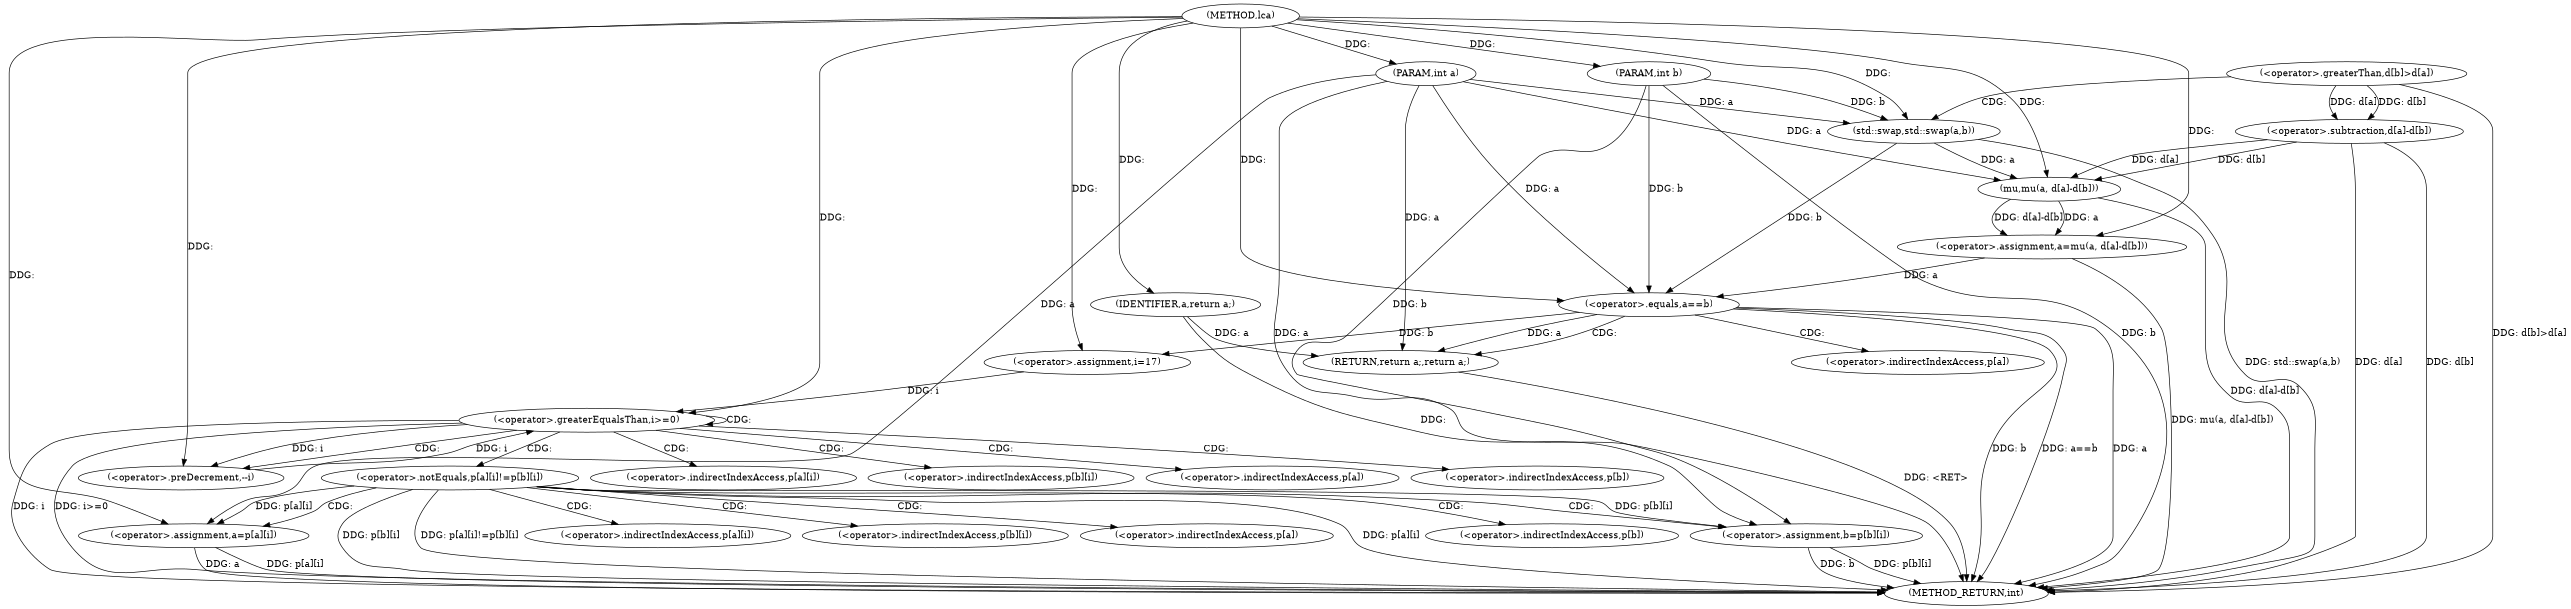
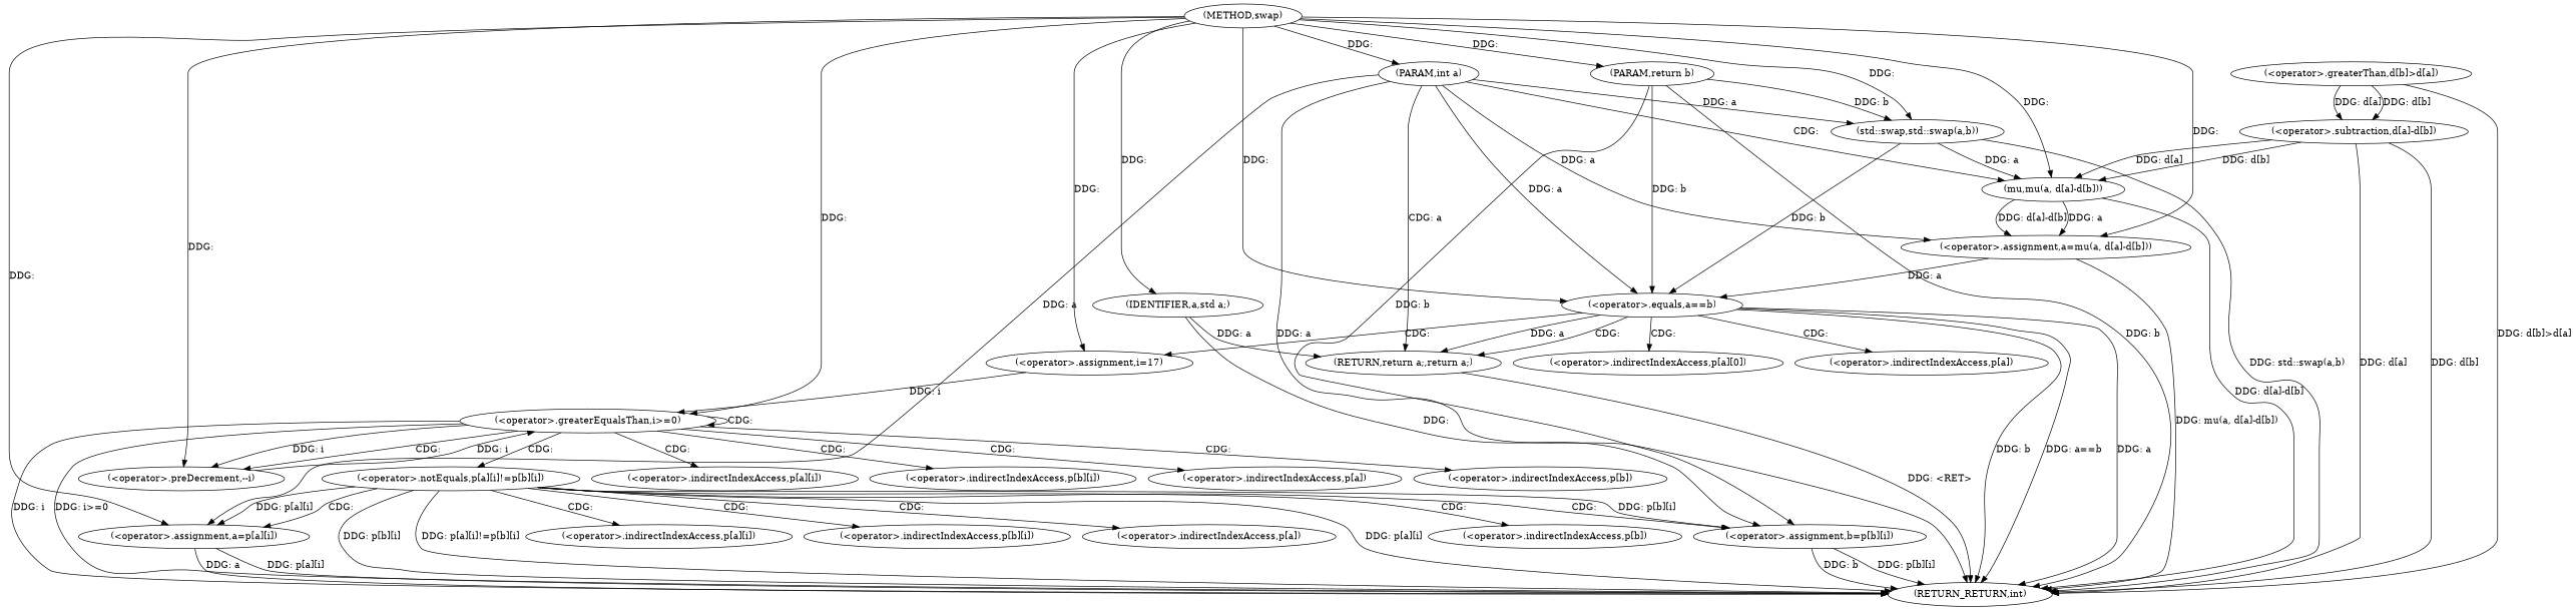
  digraph {
-   n1 [label="(METHOD,lca)"]
+   n1 [label="(METHOD,swap)"]
    n2 [label="(PARAM,int a)"]
-   n3 [label="(PARAM,int b)"]
+   n3 [label="(PARAM,return b)"]
    n4 [label="(<operator>.assignment,a=mu(a, d[a]-d[b]))"]
    n5 [label="(std::swap,std::swap(a,b))"]
    n6 [label="(<operator>.equals,a==b)"]
    n7 [label="(<operator>.assignment,i=17)"]
    n8 [label="(<operator>.greaterEqualsThan,i>=0)"]
    n9 [label="(<operator>.preDecrement,--i)"]
    n10 [label="(mu,mu(a, d[a]-d[b]))"]
-   n11 [label="(IDENTIFIER,a,return a;)"]
+   n11 [label="(IDENTIFIER,a,std a;)"]
    n12 [label="(<operator>.assignment,a=p[a][i])"]
-   n13 [label="(METHOD_RETURN,int)"]
+   n13 [label="(RETURN_RETURN,int)"]
    n14 [label="(RETURN,return a;,return a;)"]
    n15 [label="(<operator>.assignment,b=p[b][i])"]
+   n16 [label="(<operator>.indirectIndexAccess,p[a][0])"]
    n17 [label="(<operator>.indirectIndexAccess,p[a])"]
    n18 [label="(<operator>.notEquals,p[a][i]!=p[b][i])"]
    n19 [label="(<operator>.indirectIndexAccess,p[a][i])"]
    n20 [label="(<operator>.indirectIndexAccess,p[b][i])"]
    n21 [label="(<operator>.indirectIndexAccess,p[a])"]
    n22 [label="(<operator>.indirectIndexAccess,p[b])"]
    n23 [label="(<operator>.greaterThan,d[b]>d[a])"]
    n24 [label="(<operator>.subtraction,d[a]-d[b])"]
    n25 [label="(<operator>.indirectIndexAccess,p[a][i])"]
    n26 [label="(<operator>.indirectIndexAccess,p[b][i])"]
    n27 [label="(<operator>.indirectIndexAccess,p[a])"]
    n28 [label="(<operator>.indirectIndexAccess,p[b])"]
    n1 -> n2 [label="DDG: "]
    n1 -> n3 [label="DDG: "]
    n1 -> n4 [label="DDG: "]
    n1 -> n5 [label="DDG: "]
    n1 -> n6 [label="DDG: "]
    n1 -> n7 [label="DDG: "]
    n1 -> n8 [label="DDG: "]
    n1 -> n9 [label="DDG: "]
    n1 -> n10 [label="DDG: "]
    n1 -> n11 [label="DDG: "]
    n1 -> n12 [label="DDG: "]
+   n2 -> n4 [label="DDG: a"]
    n2 -> n5 [label="DDG: a"]
    n2 -> n6 [label="DDG: a"]
-   n2 -> n10 [label="DDG: a"]
+   n2 -> n10 [label="CDG: "]
    n2 -> n12 [label="DDG: a"]
    n2 -> n13 [label="DDG: a"]
-   n2 -> n14 [label="DDG: a"]
+   n2 -> n14 [label="CDG: a"]
    n3 -> n5 [label="DDG: b"]
    n3 -> n6 [label="DDG: b"]
    n3 -> n13 [label="DDG: b"]
    n3 -> n15 [label="DDG: b"]
    n4 -> n6 [label="DDG: a"]
    n4 -> n13 [label="DDG: mu(a, d[a]-d[b])"]
    n5 -> n6 [label="DDG: b"]
    n5 -> n10 [label="DDG: a"]
    n5 -> n13 [label="DDG: std::swap(a,b)"]
-   n6 -> n7 [label="DDG: b"]
+   n6 -> n7 [label="CDG: "]
    n6 -> n13 [label="DDG: a"]
    n6 -> n13 [label="DDG: b"]
    n6 -> n13 [label="DDG: a==b"]
    n6 -> n14 [label="DDG: a"]
    n6 -> n14 [label="CDG: "]
+   n6 -> n16 [label="CDG: "]
    n6 -> n17 [label="CDG: "]
    n7 -> n8 [label="DDG: i"]
    n8 -> n8 [label="CDG: "]
    n8 -> n9 [label="DDG: i"]
    n8 -> n9 [label="CDG: "]
    n8 -> n13 [label="DDG: i"]
    n8 -> n13 [label="DDG: i>=0"]
    n8 -> n18 [label="CDG: "]
    n8 -> n19 [label="CDG: "]
    n8 -> n20 [label="CDG: "]
    n8 -> n21 [label="CDG: "]
    n8 -> n22 [label="CDG: "]
    n9 -> n8 [label="DDG: i"]
    n10 -> n4 [label="DDG: d[a]-d[b]"]
    n10 -> n4 [label="DDG: a"]
    n10 -> n13 [label="DDG: d[a]-d[b]"]
    n11 -> n14 [label="DDG: a"]
    n11 -> n15 [label="DDG: "]
    n12 -> n13 [label="DDG: a"]
    n12 -> n13 [label="DDG: p[a][i]"]
    n14 -> n13 [label="DDG: <RET>"]
    n15 -> n13 [label="DDG: b"]
    n15 -> n13 [label="DDG: p[b][i]"]
    n18 -> n12 [label="DDG: p[a][i]"]
    n18 -> n12 [label="CDG: "]
    n18 -> n13 [label="DDG: p[a][i]"]
    n18 -> n13 [label="DDG: p[b][i]"]
    n18 -> n13 [label="DDG: p[a][i]!=p[b][i]"]
    n18 -> n15 [label="DDG: p[b][i]"]
    n18 -> n15 [label="CDG: "]
    n18 -> n25 [label="CDG: "]
    n18 -> n26 [label="CDG: "]
    n18 -> n27 [label="CDG: "]
    n18 -> n28 [label="CDG: "]
-   n23 -> n5 [label="CDG: "]
    n23 -> n13 [label="DDG: d[b]>d[a]"]
    n23 -> n24 [label="DDG: d[a]"]
    n23 -> n24 [label="DDG: d[b]"]
    n24 -> n10 [label="DDG: d[b]"]
    n24 -> n10 [label="DDG: d[a]"]
    n24 -> n13 [label="DDG: d[a]"]
    n24 -> n13 [label="DDG: d[b]"]
  }
